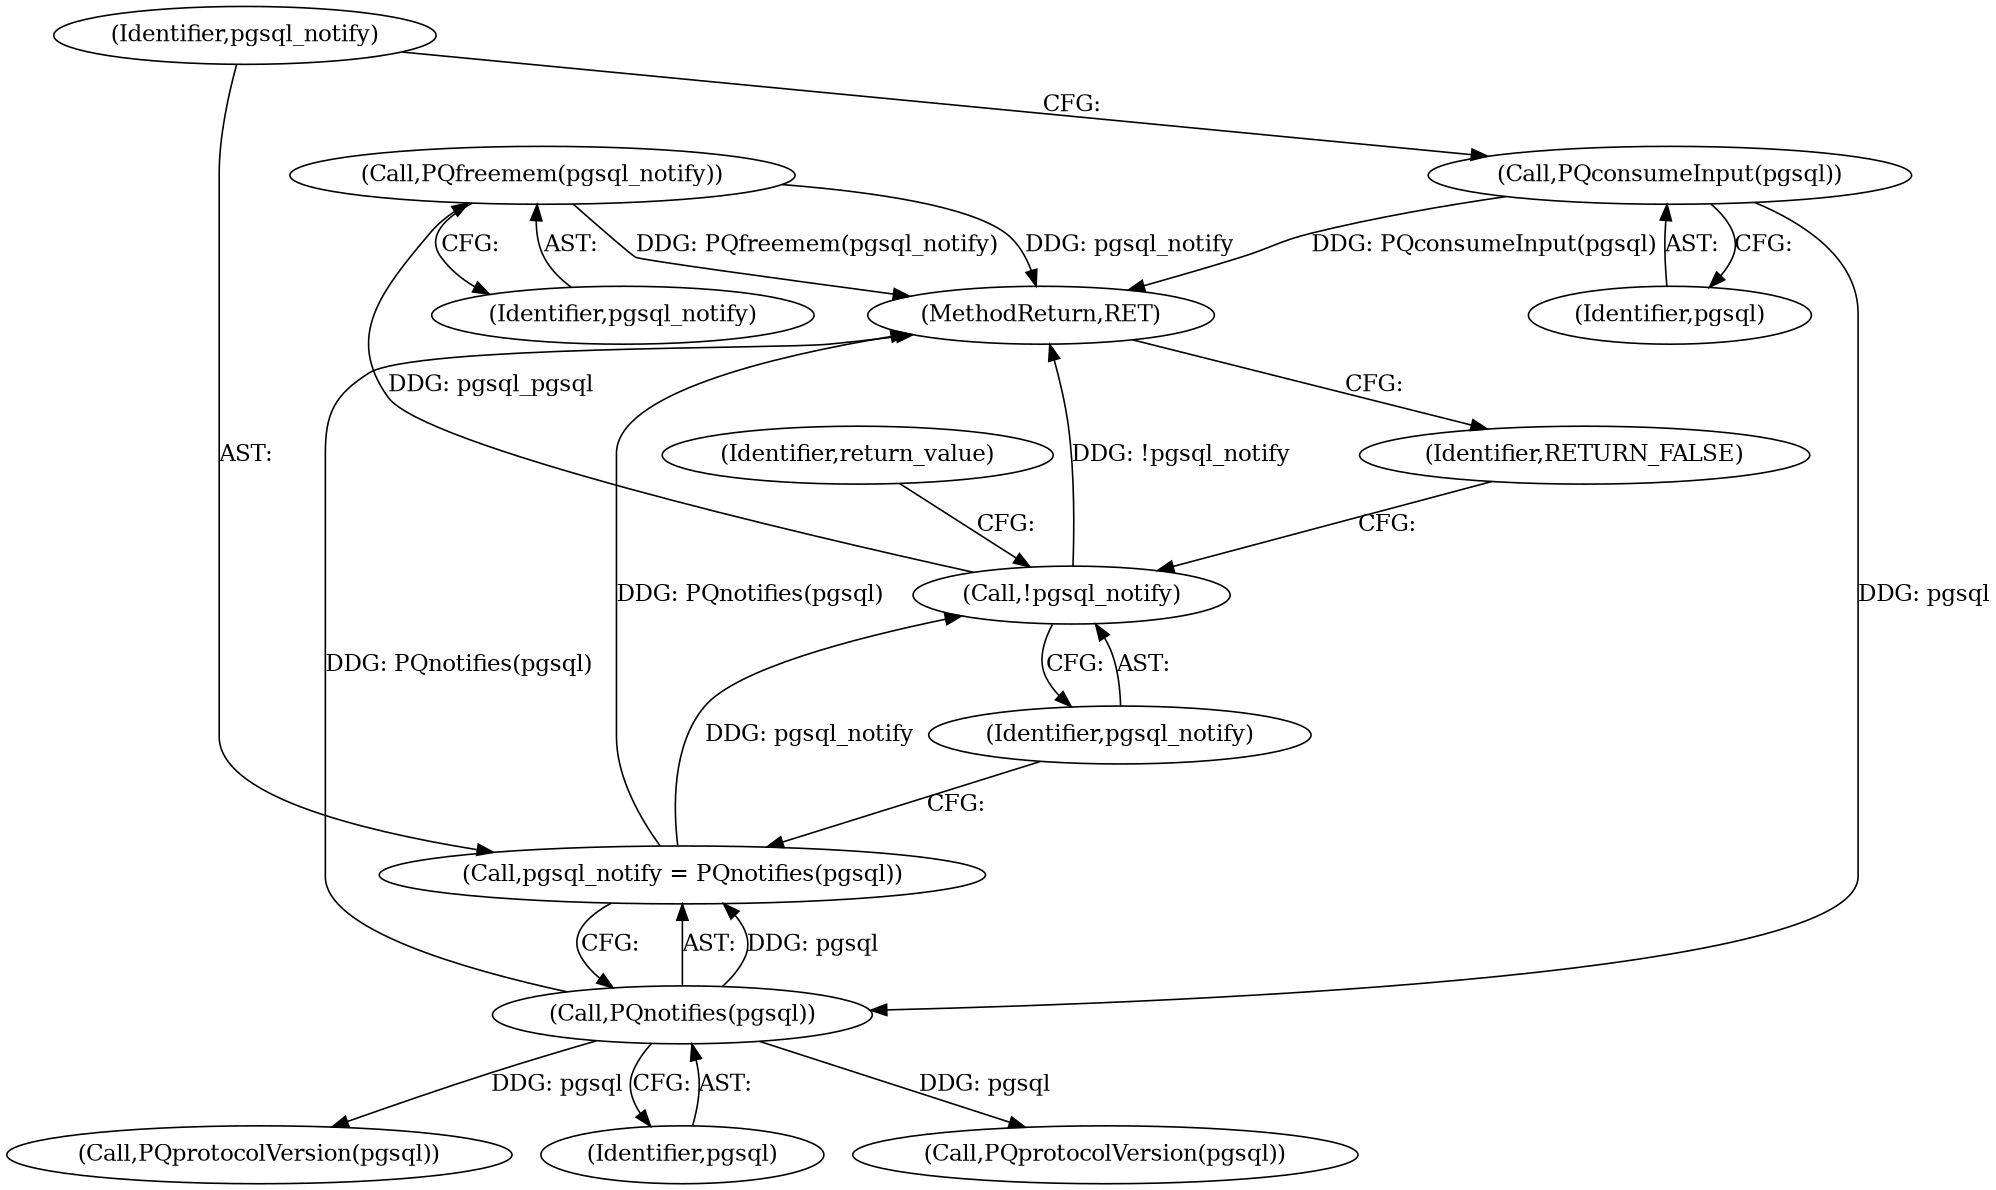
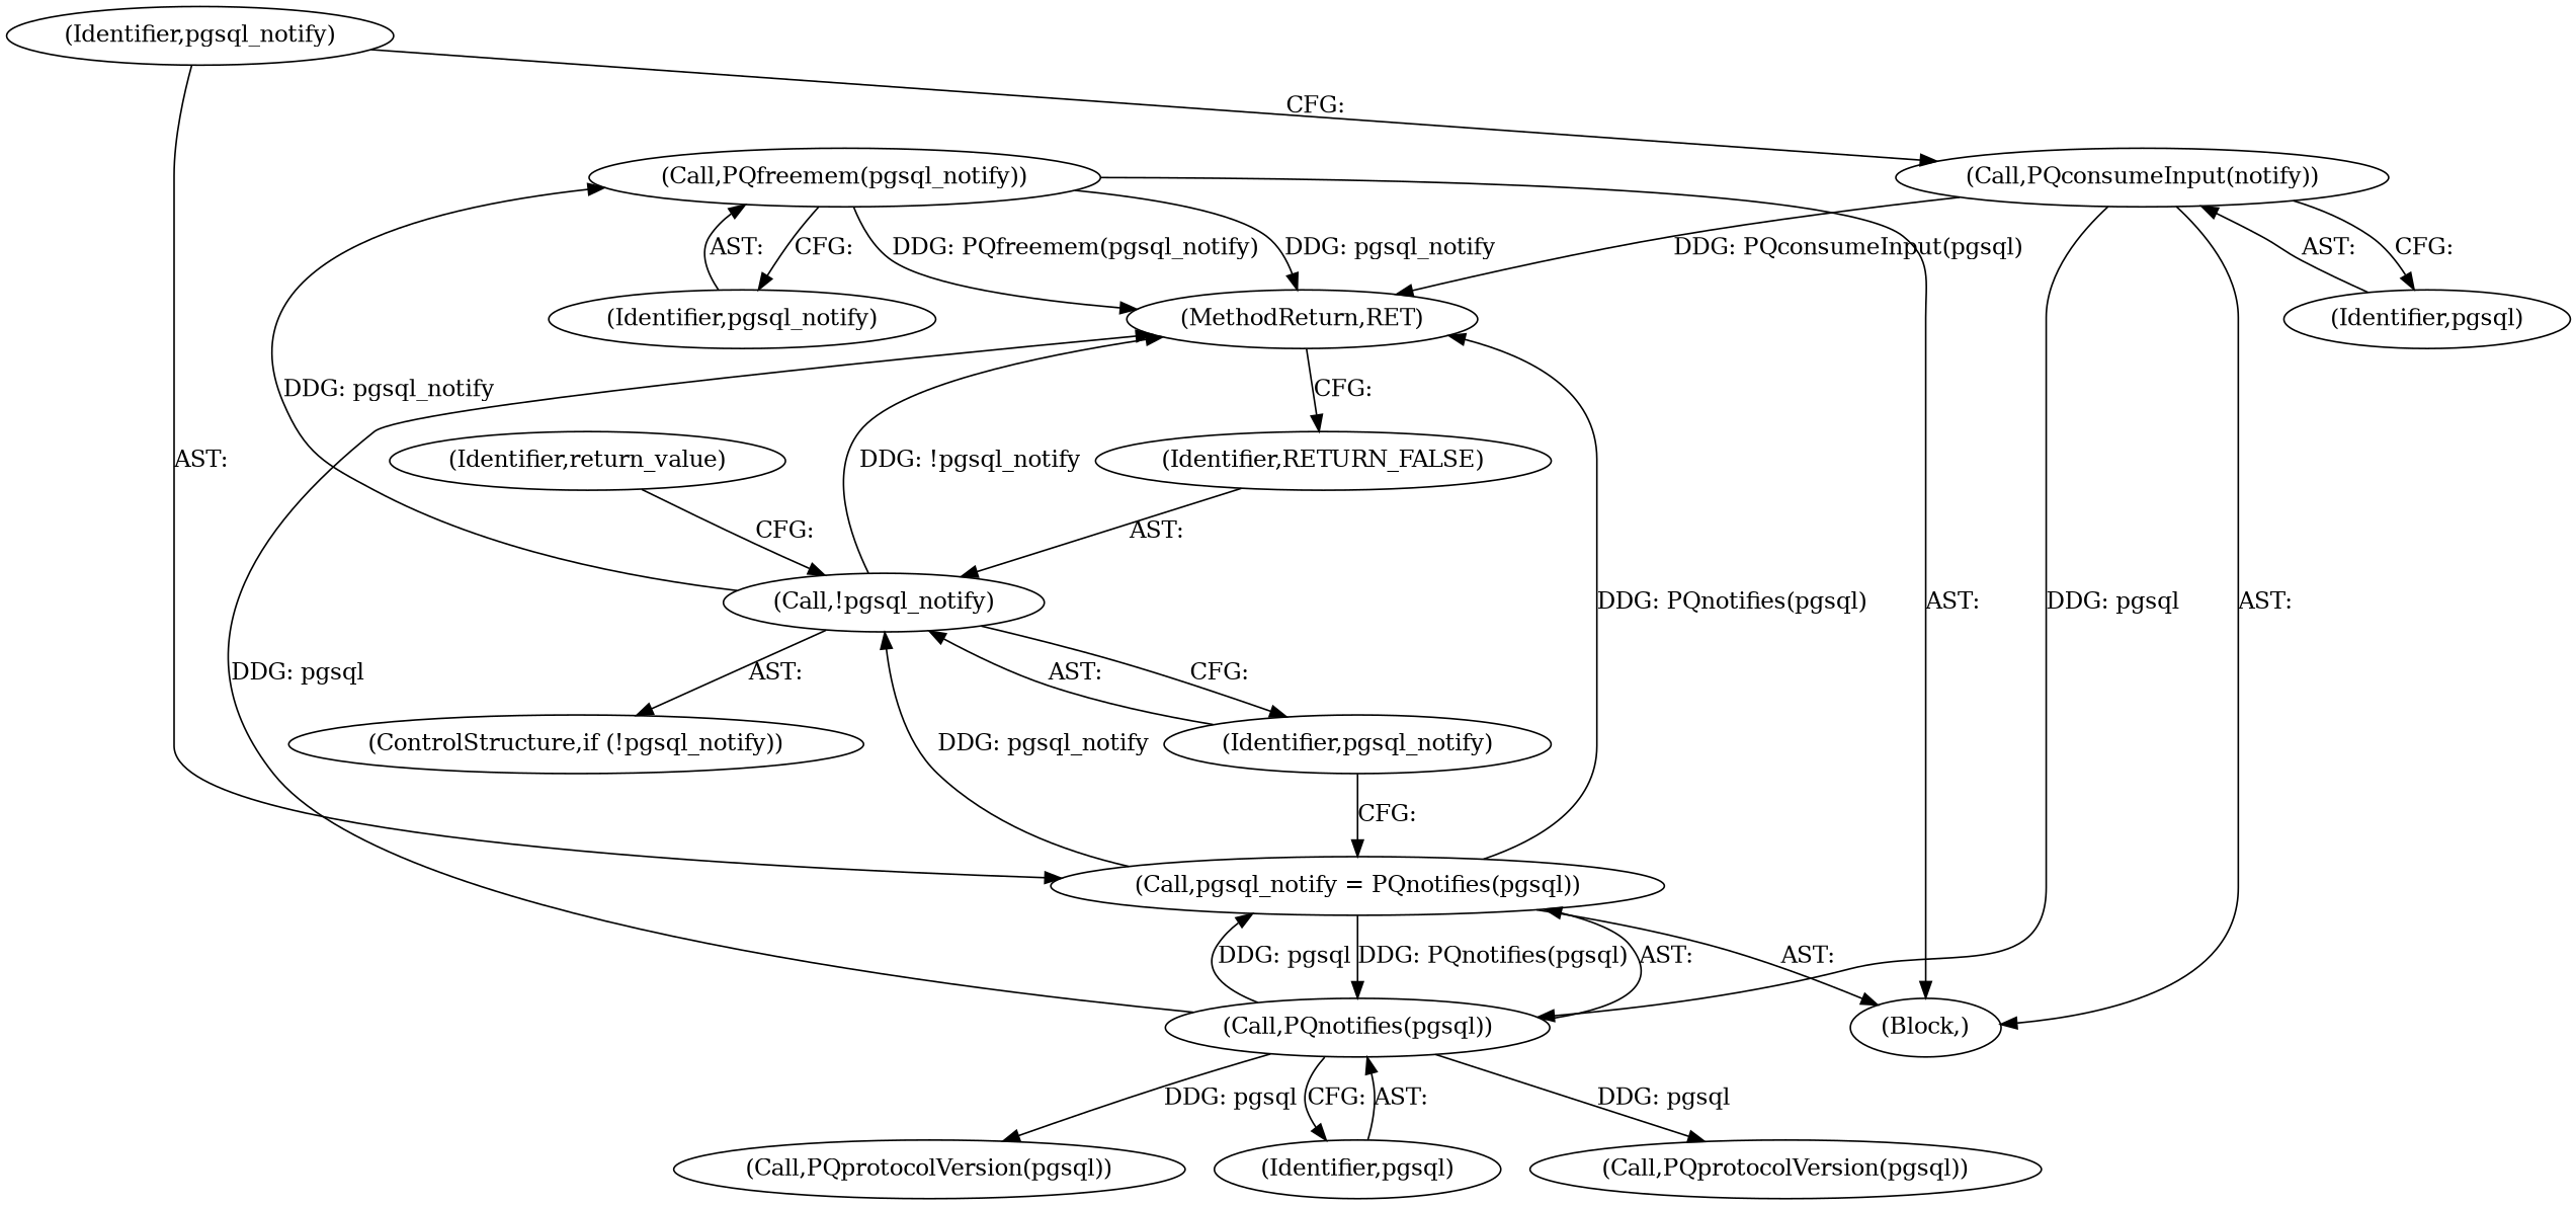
  digraph {
    n1 [label="(Call,PQfreemem(pgsql_notify))"]
    n2 [label="(MethodReturn,RET)"]
+   n3 [label="(Block,)"]
    n4 [label="(Identifier,pgsql_notify)"]
    n5 [label="(Identifier,RETURN_FALSE)"]
    n6 [label="(Call,!pgsql_notify)"]
    n7 [label="(Identifier,pgsql_notify)"]
+   n8 [label="(ControlStructure,if (!pgsql_notify))"]
    n9 [label="(Call,pgsql_notify = PQnotifies(pgsql))"]
    n10 [label="(Call,PQnotifies(pgsql))"]
    n11 [label="(Call,PQprotocolVersion(pgsql))"]
    n12 [label="(Identifier,pgsql)"]
    n13 [label="(Call,PQprotocolVersion(pgsql))"]
-   n14 [label="(Call,PQconsumeInput(pgsql))"]
+   n14 [label="(Call,PQconsumeInput(notify))"]
    n15 [label="(Identifier,pgsql)"]
    n16 [label="(Identifier,pgsql_notify)"]
    n17 [label="(Identifier,return_value)"]
    n1 -> n2 [label="DDG: pgsql_notify"]
    n1 -> n2 [label="DDG: PQfreemem(pgsql_notify)"]
+   n1 -> n3 [label="AST: "]
    n1 -> n4 [label="CFG: "]
    n2 -> n5 [label="CFG: "]
    n4 -> n1 [label="AST: "]
-   n5 -> n6 [label="CFG: "]
-   n6 -> n1 [label="DDG: pgsql_pgsql"]
+   n5 -> n6 [label="AST: "]
+   n6 -> n1 [label="DDG: pgsql_notify"]
    n6 -> n2 [label="DDG: !pgsql_notify"]
    n6 -> n7 [label="CFG: "]
+   n6 -> n8 [label="AST: "]
    n7 -> n6 [label="AST: "]
    n7 -> n9 [label="CFG: "]
    n9 -> n2 [label="DDG: PQnotifies(pgsql)"]
+   n9 -> n3 [label="AST: "]
    n9 -> n6 [label="DDG: pgsql_notify"]
-   n9 -> n10 [label="CFG: "]
-   n10 -> n2 [label="DDG: PQnotifies(pgsql)"]
+   n9 -> n10 [label="DDG: PQnotifies(pgsql)"]
+   n10 -> n2 [label="DDG: pgsql"]
    n10 -> n9 [label="AST: "]
    n10 -> n9 [label="DDG: pgsql"]
    n10 -> n11 [label="DDG: pgsql"]
    n10 -> n12 [label="CFG: "]
    n10 -> n13 [label="DDG: pgsql"]
    n12 -> n10 [label="AST: "]
    n14 -> n2 [label="DDG: PQconsumeInput(pgsql)"]
+   n14 -> n3 [label="AST: "]
    n14 -> n10 [label="DDG: pgsql"]
    n14 -> n15 [label="CFG: "]
    n15 -> n14 [label="AST: "]
    n16 -> n9 [label="AST: "]
    n16 -> n14 [label="CFG: "]
    n17 -> n6 [label="CFG: "]
  }
